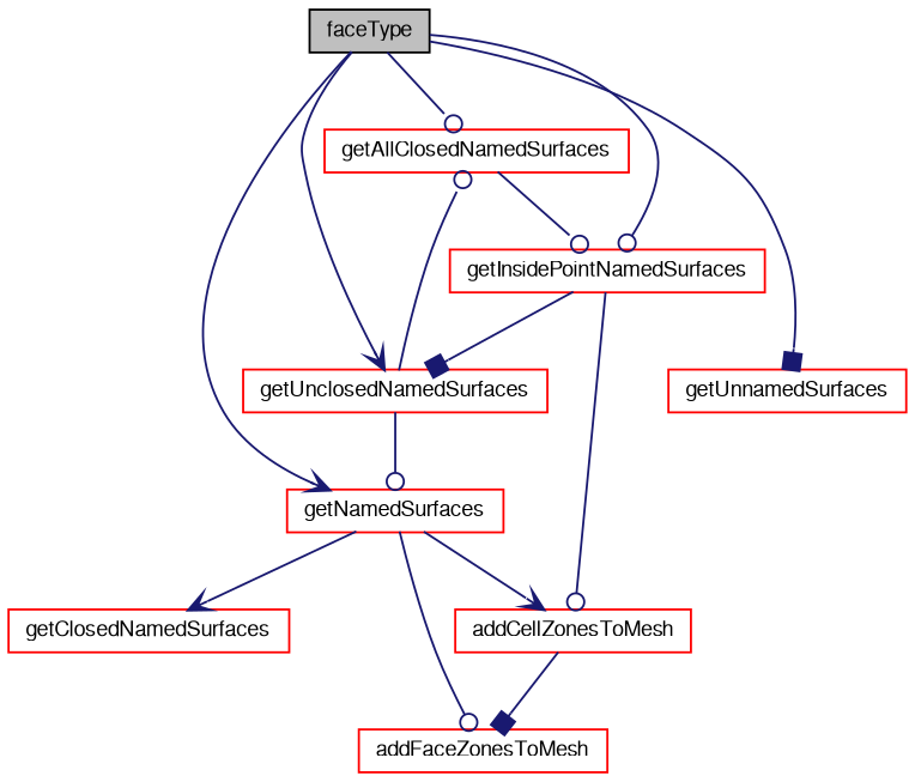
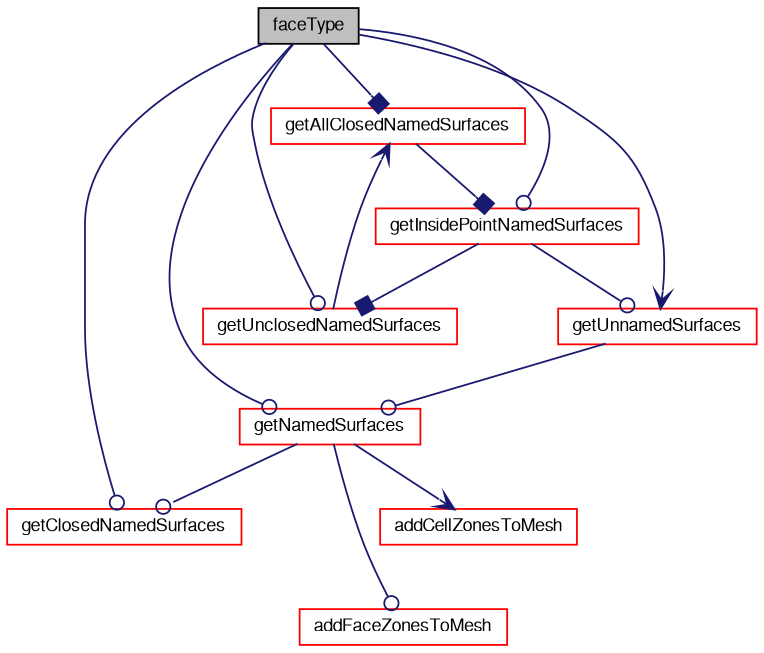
  digraph {
    rankdir=TB
    node [color=red fontname=FreeSans fontsize=10 shape=record]
    edge [arrowhead=odot color=midnightblue fontname=FreeSans fontsize=10 labelfontname=FreeSans labelfontsize=10 style=solid]
    n1 [color=black fillcolor=grey75 fontcolor=black height=0.2 label=faceType style=filled width=0.4]
    n2 [height=0.2 label=getAllClosedNamedSurfaces width=0.4]
    n3 [height=0.2 label=getInsidePointNamedSurfaces width=0.4]
    n4 [height=0.2 label=getClosedNamedSurfaces width=0.4]
    n5 [height=0.2 label=getUnclosedNamedSurfaces width=0.4]
    n6 [height=0.2 label=getNamedSurfaces width=0.4]
    n7 [height=0.2 label=getUnnamedSurfaces width=0.4]
    n8 [height=0.2 label=addCellZonesToMesh width=0.4]
    n9 [height=0.2 label=addFaceZonesToMesh width=0.4]
-   n1 -> n2
+   n1 -> n2 [arrowhead=box]
    n1 -> n3
-   n1 -> n5 [arrowhead=vee]
-   n1 -> n6 [arrowhead=vee]
-   n1 -> n7 [arrowhead=box]
-   n2 -> n3
+   n1 -> n4
+   n1 -> n5
+   n1 -> n6
+   n1 -> n7 [arrowhead=vee]
+   n2 -> n3 [arrowhead=box]
    n3 -> n5 [arrowhead=box]
-   n3 -> n8
-   n5 -> n2
-   n6 -> n4 [arrowhead=vee]
+   n3 -> n7
+   n5 -> n2 [arrowhead=vee]
+   n6 -> n4
    n6 -> n8 [arrowhead=vee]
    n6 -> n9
-   n5 -> n6
-   n8 -> n9 [arrowhead=box]
+   n7 -> n6
  }
